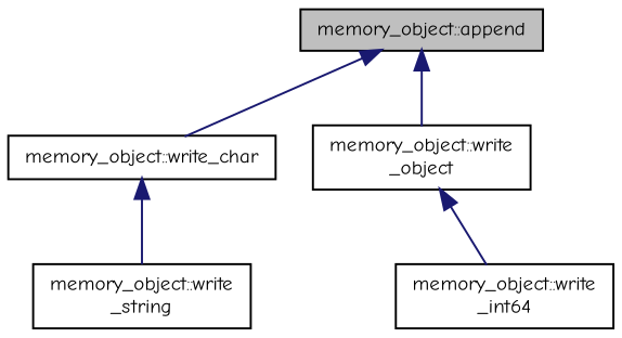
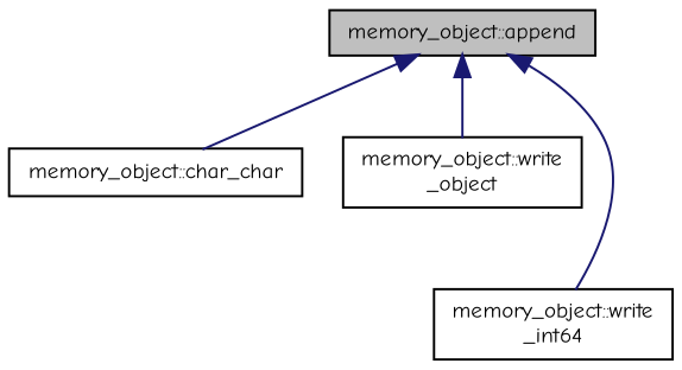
  digraph {
    fontname="Comic Neue"
    rankdir=TB
    node [color=black fillcolor=white fontname="Comic Neue" fontsize=10 shape=record style=filled]
    edge [color=midnightblue dir=back fontname="Comic Neue" fontsize=10 labelfontname=Helvetica labelfontsize=10 style=solid]
    n1 [fillcolor=grey75 fontcolor=black height=0.2 label="memory_object::append" width=0.4]
-   n2 [height=0.2 label="memory_object::write_char" width=0.4]
+   n2 [height=0.2 label="memory_object::char_char" width=0.4]
    n3 [height=0.2 label="memory_object::write\l_object" width=0.4]
    n4 [height=0.2 label="memory_object::write\l_int64" width=0.4]
-   n5 [height=0.2 label="memory_object::write\l_string" width=0.4]
    n1 -> n2
    n1 -> n3
-   n3 -> n4
-   n2 -> n5
+   n1 -> n4
  }
